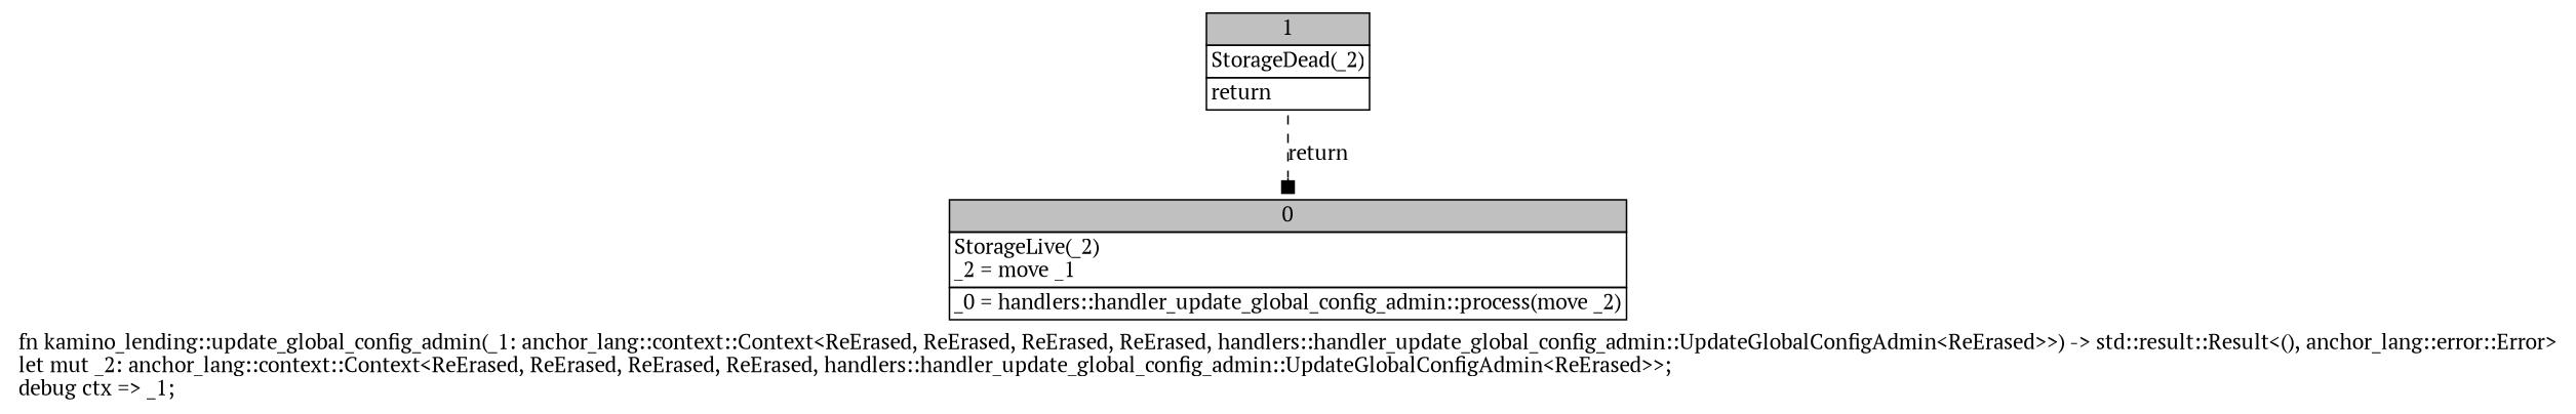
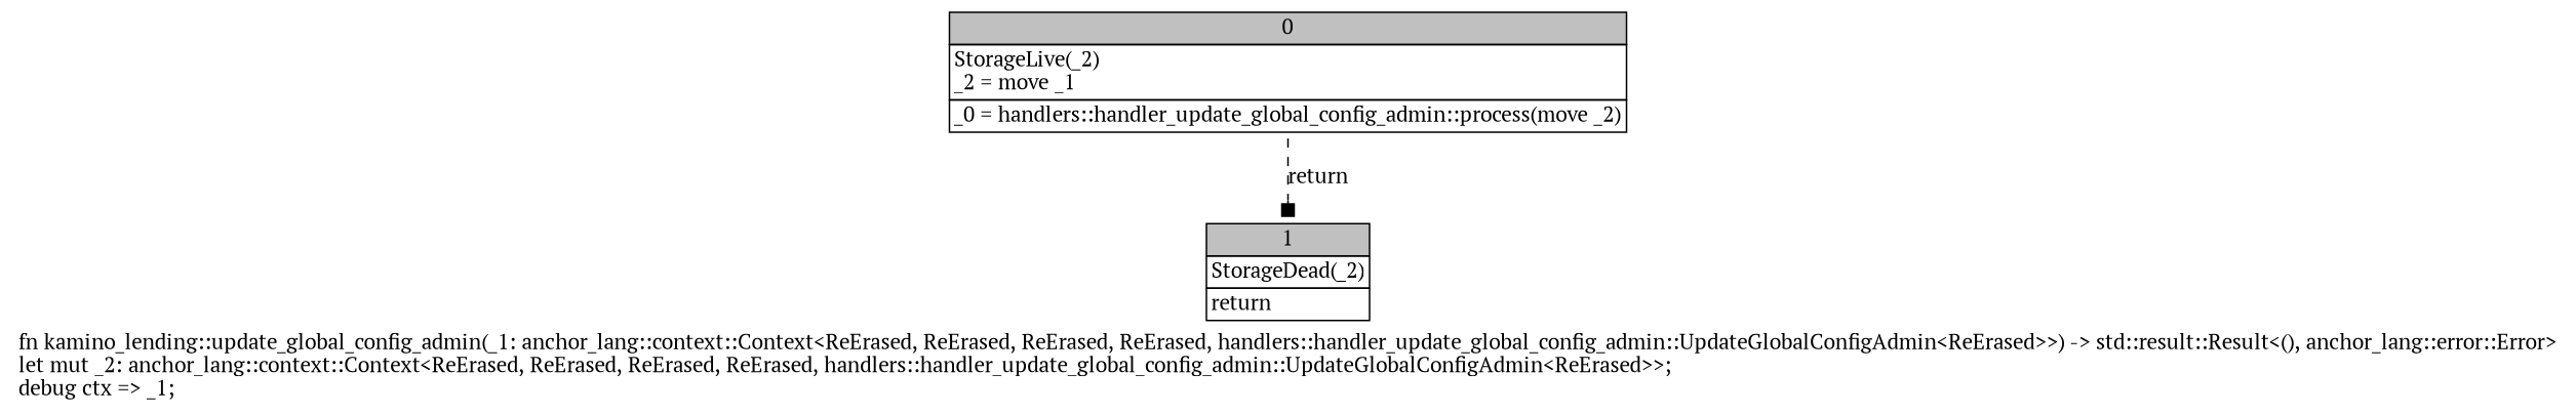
  digraph {
    fontname="PT Serif"
    label=<fn kamino_lending::update_global_config_admin(_1: anchor_lang::context::Context&lt;ReErased, ReErased, ReErased, ReErased, handlers::handler_update_global_config_admin::UpdateGlobalConfigAdmin&lt;ReErased&gt;&gt;) -&gt; std::result::Result&lt;(), anchor_lang::error::Error&gt;<br align="left"/>let mut _2: anchor_lang::context::Context&lt;ReErased, ReErased, ReErased, ReErased, handlers::handler_update_global_config_admin::UpdateGlobalConfigAdmin&lt;ReErased&gt;&gt;;<br align="left"/>debug ctx =&gt; _1;<br align="left"/>>
    node [fontname="PT Serif" shape=none]
    n1 [label=<<table border="0" cellborder="1" cellspacing="0"><tr><td bgcolor="gray" align="center" colspan="1">0</td></tr><tr><td align="left" balign="left">StorageLive(_2)<br/>_2 = move _1<br/></td></tr><tr><td align="left">_0 = handlers::handler_update_global_config_admin::process(move _2)</td></tr></table>>]
    n2 [label=<<table border="0" cellborder="1" cellspacing="0"><tr><td bgcolor="gray" align="center" colspan="1">1</td></tr><tr><td align="left" balign="left">StorageDead(_2)<br/></td></tr><tr><td align="left">return</td></tr></table>>]
-   n2 -> n1 [fontname="PT Serif" label=return style=dashed arrowhead=box]
+   n1 -> n2 [fontname="PT Serif" label=return style=dashed arrowhead=box]
  }
